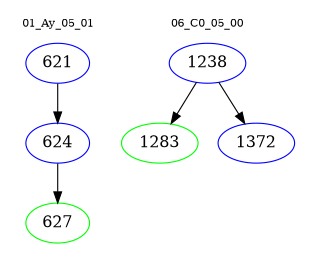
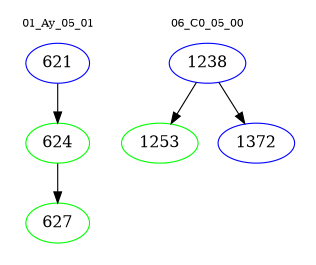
  digraph {
    node [color=blue]
    edge [color=black]
    n1 [label=621]
-   n2 [label=624]
+   n2 [color=green label=624]
    n3 [color=green label=627]
    n4 [label=1238]
-   n5 [color=green label=1283]
+   n5 [color=green label=1253]
    n6 [label=1372]
    subgraph cluster_1 {
      color=white
      fontsize=10
      label="01_Ay_05_01"
      n1
      n2
      n3
    }
    subgraph cluster_2 {
      color=white
      fontsize=10
      label="06_C0_05_00"
      n4
      n5
      n6
    }
    n1 -> n2
    n2 -> n3
    n4 -> n5
    n4 -> n6
  }
